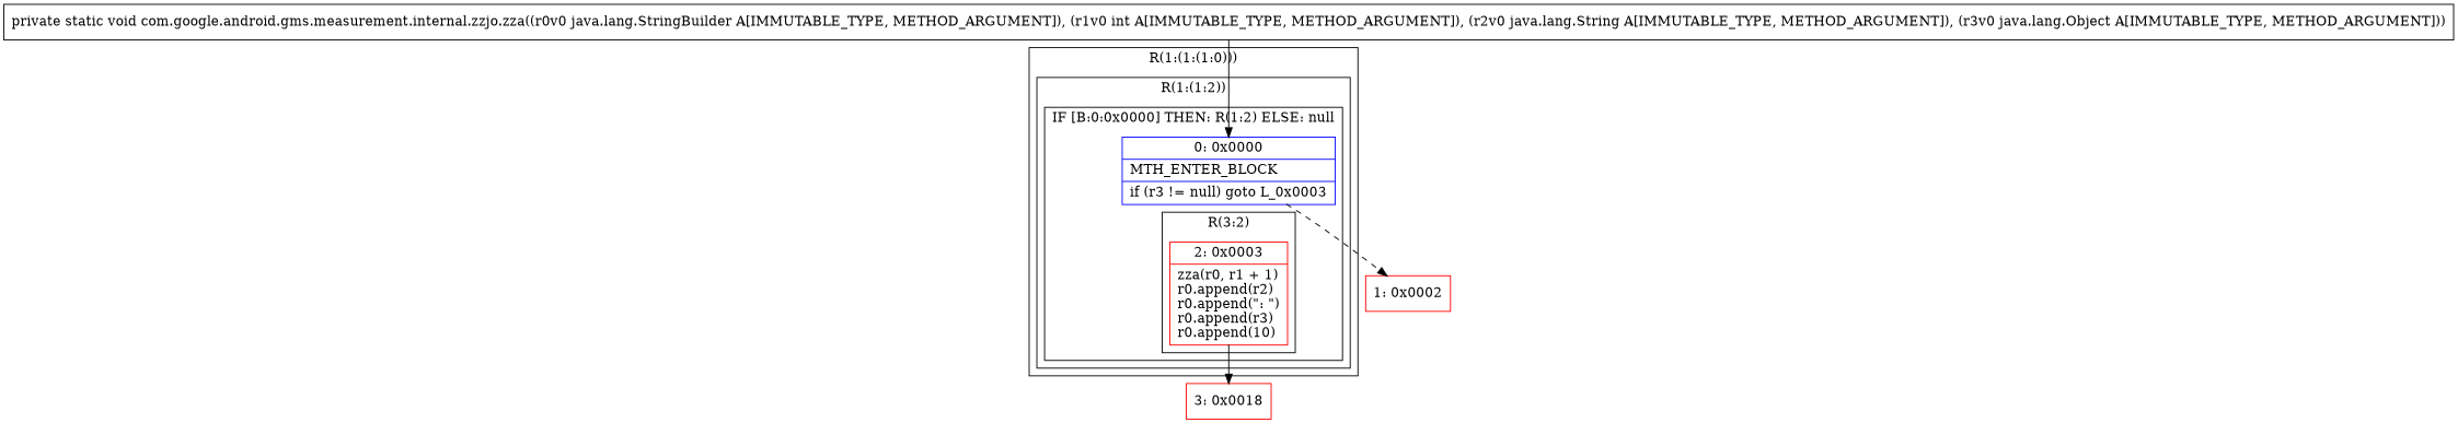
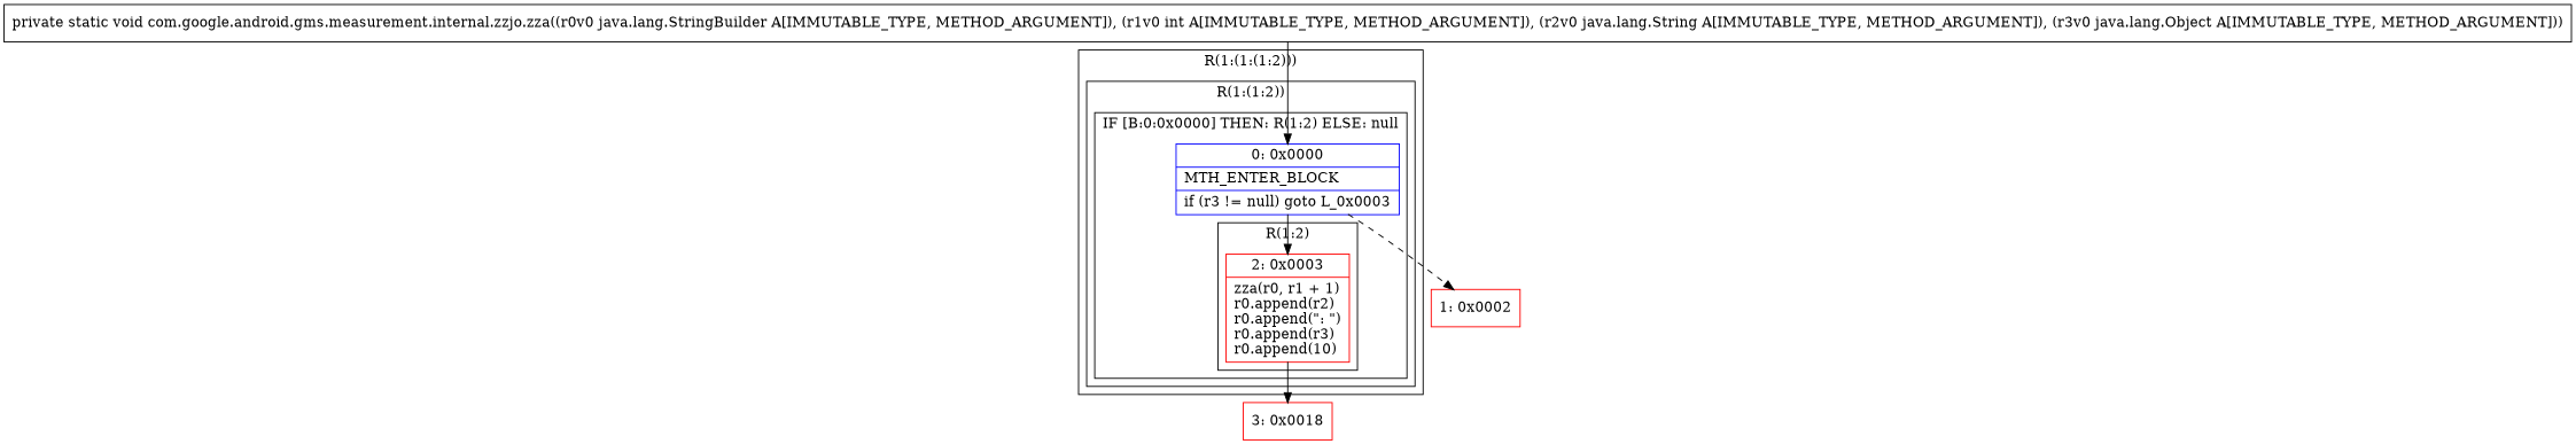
  digraph {
    node [color=red shape=record]
    n1 [label="{2\:\ 0x0003|zza(r0, r1 + 1)\lr0.append(r2)\lr0.append(\": \")\lr0.append(r3)\lr0.append(10)\l}"]
    n2 [color=blue label="{0\:\ 0x0000|MTH_ENTER_BLOCK\l|if (r3 != null) goto L_0x0003\l}"]
    n3 [label="{3\:\ 0x0018}"]
    n4 [label="{1\:\ 0x0002}"]
    n5 [label="{private static void com.google.android.gms.measurement.internal.zzjo.zza((r0v0 java.lang.StringBuilder A[IMMUTABLE_TYPE, METHOD_ARGUMENT]), (r1v0 int A[IMMUTABLE_TYPE, METHOD_ARGUMENT]), (r2v0 java.lang.String A[IMMUTABLE_TYPE, METHOD_ARGUMENT]), (r3v0 java.lang.Object A[IMMUTABLE_TYPE, METHOD_ARGUMENT])) }" color=""]
    subgraph cluster_1 {
-     label="R(1:(1:(1:0)))"
+     label="R(1:(1:(1:2)))"
      subgraph cluster_2 {
        label="R(1:(1:2))"
        subgraph cluster_3 {
          label="IF [B:0:0x0000] THEN: R(1:2) ELSE: null"
          n2
          subgraph cluster_4 {
-           label="R(3:2)"
+           label="R(1:2)"
            n1
          }
        }
      }
    }
    n1 -> n3
+   n2 -> n1
    n2 -> n4 [style=dashed]
    n5 -> n2
  }
